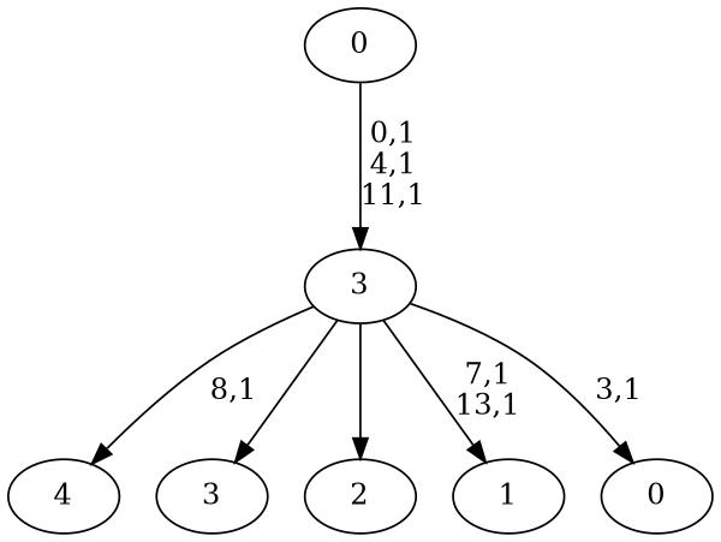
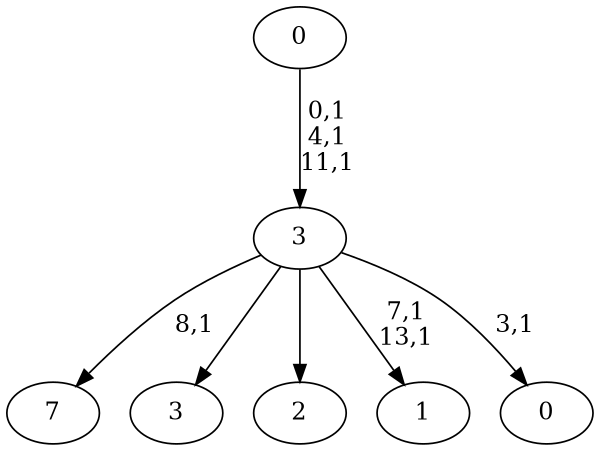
  digraph {
-   n1 [label=4]
+   n1 [label=7]
    n2 [label=3]
    n3 [label=2]
    n4 [label=1]
    n5 [label=0]
    3
    0
    3 -> n1 [label="8,1"]
    3 -> n2
    3 -> n3
    3 -> n4 [label="7,1\n13,1"]
    3 -> n5 [label="3,1"]
    0 -> 3 [label="0,1\n4,1\n11,1"]
  }
